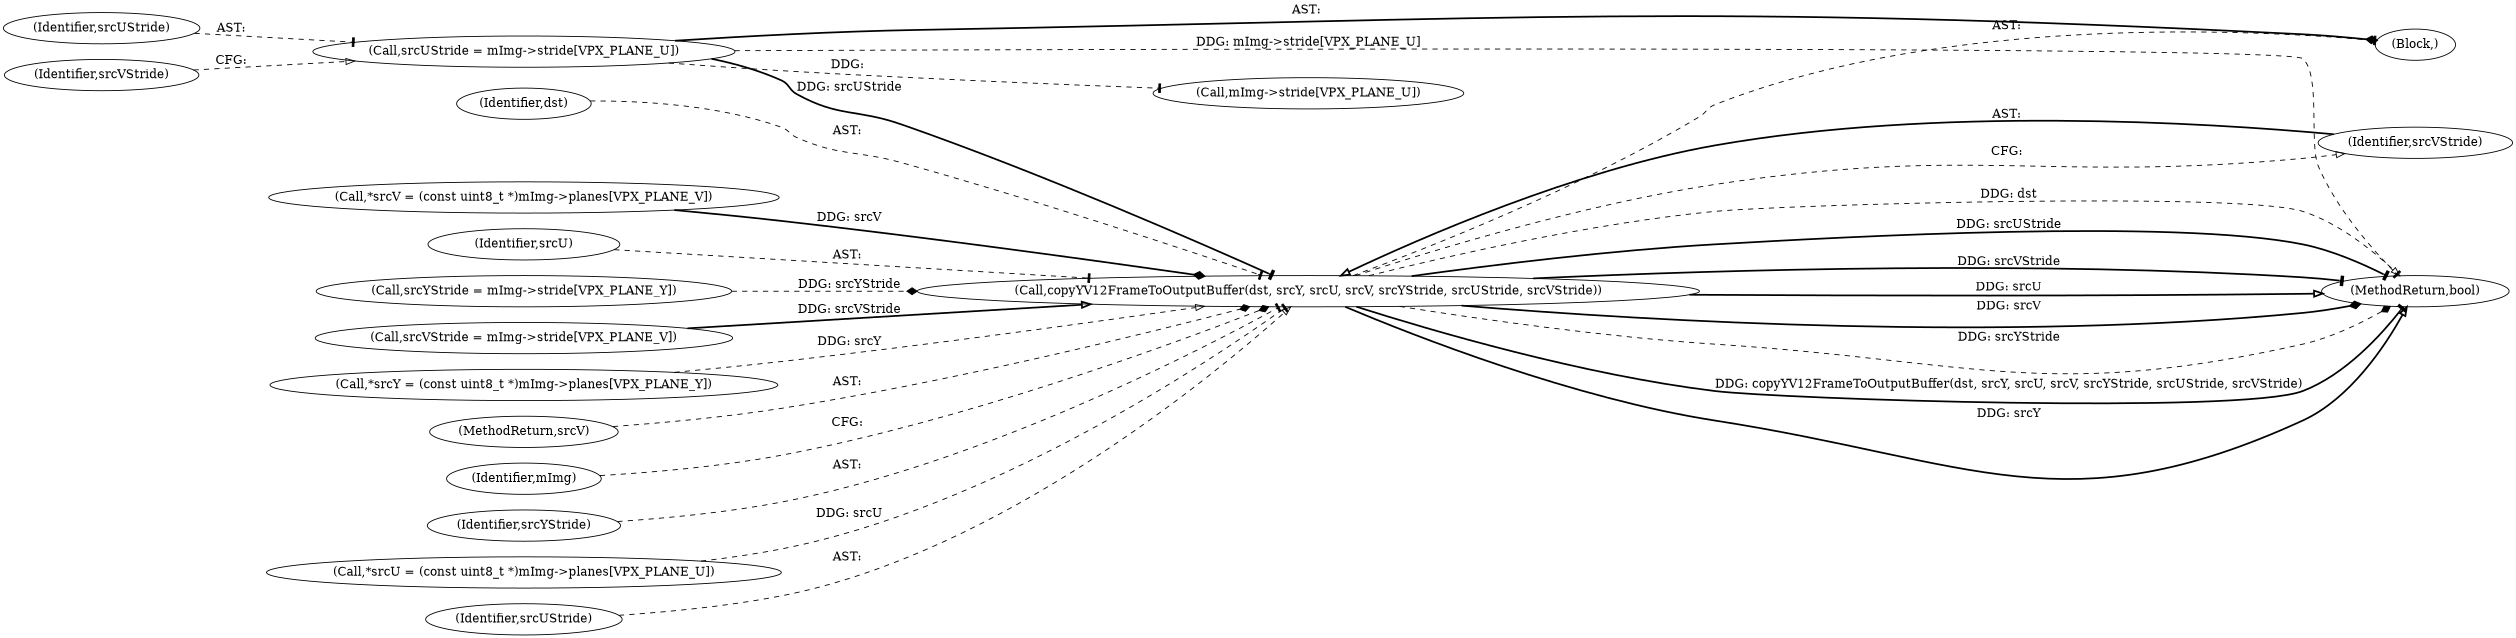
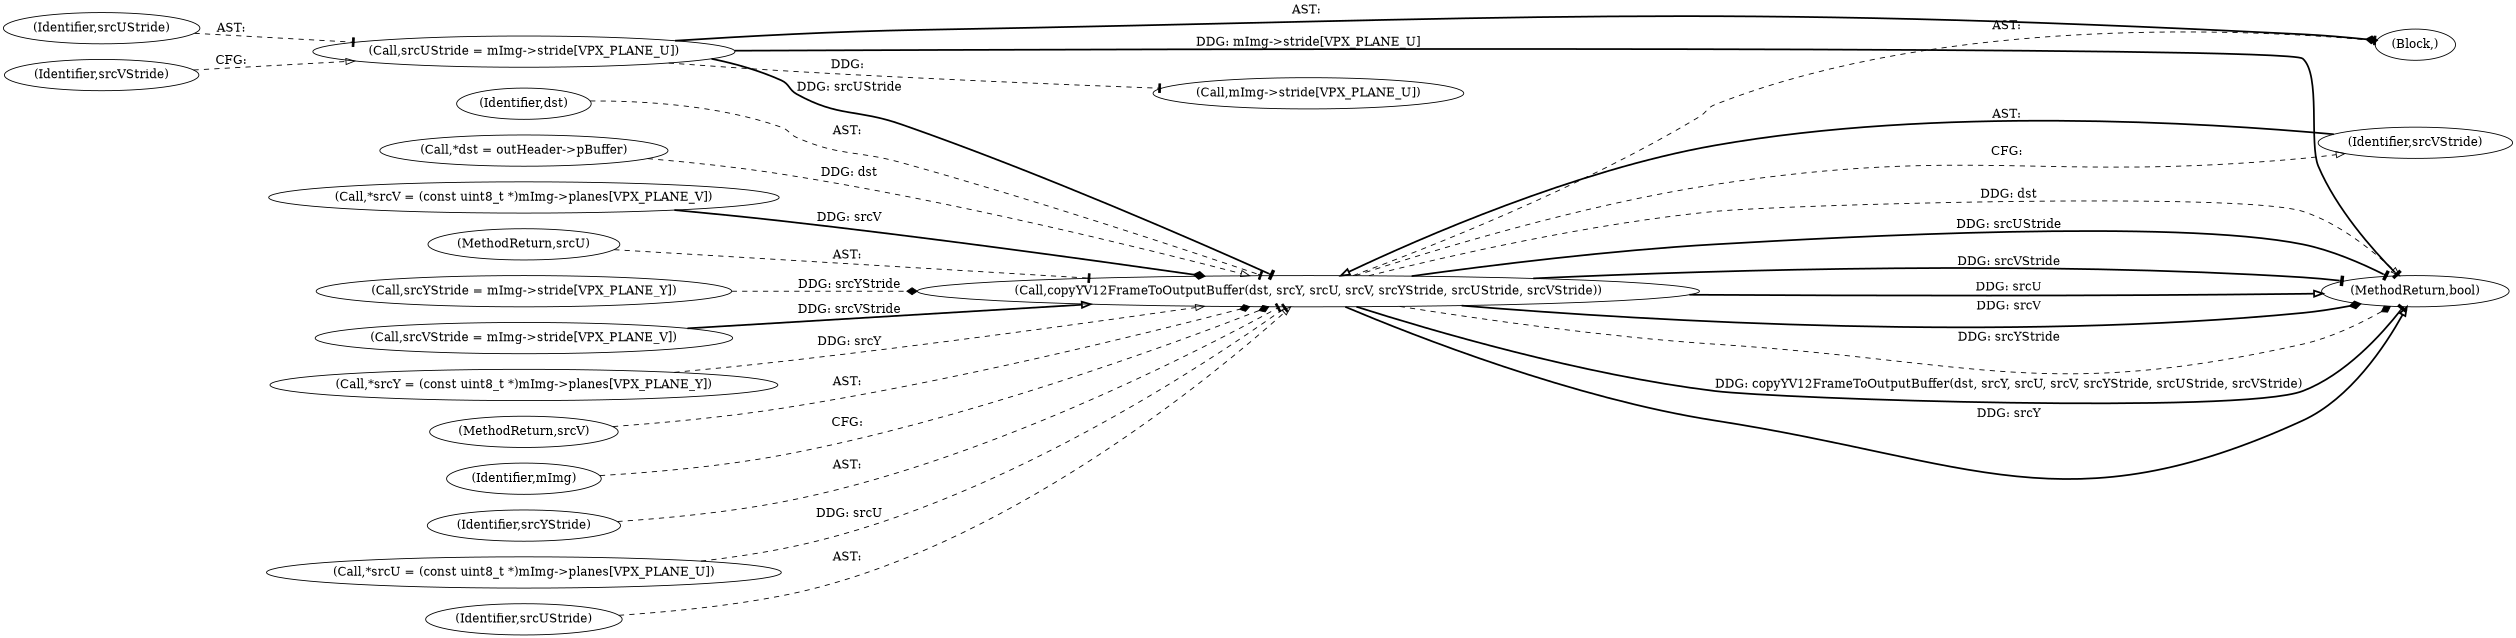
  digraph {
    rankdir=LR
    edge [arrowhead=tee style=dashed]
    n1 [label="(Call,srcUStride = mImg->stride[VPX_PLANE_U])"]
    n2 [label="(Call,copyYV12FrameToOutputBuffer(dst, srcY, srcU, srcV, srcYStride, srcUStride, srcVStride))"]
    n3 [label="(Block,)"]
    n4 [label="(Call,mImg->stride[VPX_PLANE_U])"]
    n5 [label="(MethodReturn,bool)"]
    n6 [label="(Identifier,srcVStride)"]
    n7 [label="(Identifier,srcUStride)"]
    n8 [label="(Identifier,srcYStride)"]
    n9 [label="(Call,*srcU = (const uint8_t *)mImg->planes[VPX_PLANE_U])"]
    n10 [label="(Identifier,srcUStride)"]
    n11 [label="(Identifier,dst)"]
+   n12 [label="(Call,*dst = outHeader->pBuffer)"]
    n13 [label="(Call,*srcV = (const uint8_t *)mImg->planes[VPX_PLANE_V])"]
-   n14 [label="(Identifier,srcU)"]
+   n14 [label="(MethodReturn,srcU)"]
    n15 [label="(Call,srcYStride = mImg->stride[VPX_PLANE_Y])"]
    n16 [label="(Call,srcVStride = mImg->stride[VPX_PLANE_V])"]
    n17 [label="(Call,*srcY = (const uint8_t *)mImg->planes[VPX_PLANE_Y])"]
    n18 [label="(Identifier,srcVStride)"]
    n19 [label="(MethodReturn,srcV)"]
    n20 [label="(Identifier,mImg)"]
    n1 -> n2 [label="DDG: srcUStride" style=bold]
    n1 -> n3 [arrowhead=diamond label="AST: " style=bold]
    n1 -> n4 [label="DDG: "]
-   n1 -> n5 [label="DDG: mImg->stride[VPX_PLANE_U]"]
+   n1 -> n5 [label="DDG: mImg->stride[VPX_PLANE_U]" style=bold]
    n2 -> n3 [label="AST: "]
    n2 -> n5 [arrowhead=onormal label="DDG: dst"]
    n2 -> n5 [label="DDG: srcUStride" style=bold]
    n2 -> n5 [label="DDG: srcVStride" style=bold]
    n2 -> n5 [arrowhead=onormal label="DDG: srcU" style=bold]
    n2 -> n5 [arrowhead=diamond label="DDG: srcV" style=bold]
    n2 -> n5 [arrowhead=diamond label="DDG: srcYStride"]
    n2 -> n5 [label="DDG: copyYV12FrameToOutputBuffer(dst, srcY, srcU, srcV, srcYStride, srcUStride, srcVStride)" style=bold]
    n2 -> n5 [arrowhead=onormal label="DDG: srcY" style=bold]
    n2 -> n6 [arrowhead=onormal label="CFG: "]
    n6 -> n2 [arrowhead=onormal label="AST: " style=bold]
    n7 -> n1 [label="AST: "]
    n8 -> n2 [label="AST: "]
    n9 -> n2 [label="DDG: srcU"]
    n10 -> n2 [arrowhead=onormal label="AST: "]
    n11 -> n2 [label="AST: "]
+   n12 -> n2 [arrowhead=onormal label="DDG: dst"]
    n13 -> n2 [arrowhead=diamond label="DDG: srcV" style=bold]
    n14 -> n2 [label="AST: "]
    n15 -> n2 [arrowhead=diamond label="DDG: srcYStride"]
    n16 -> n2 [arrowhead=onormal label="DDG: srcVStride" style=bold]
    n17 -> n2 [arrowhead=onormal label="DDG: srcY"]
    n18 -> n1 [arrowhead=onormal label="CFG: "]
    n19 -> n2 [arrowhead=diamond label="AST: "]
    n20 -> n2 [arrowhead=diamond label="CFG: "]
  }
